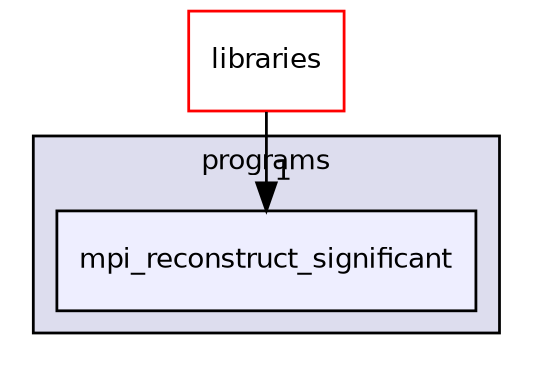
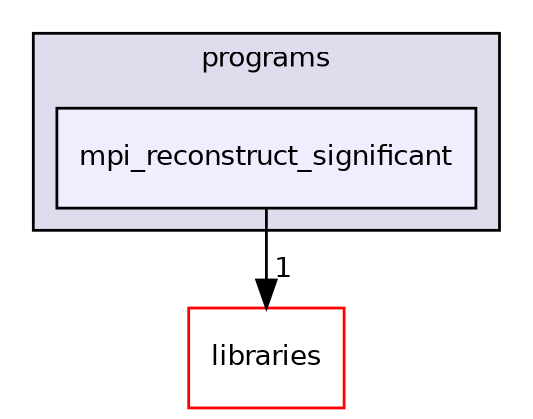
  digraph {
    compound=true
    node [fontname=Helvetica fontsize=10 shape=box style=filled]
    n1 [fillcolor="#eeeeff" label=mpi_reconstruct_significant pencolor=black]
    n2 [color=red fillcolor=white label=libraries]
    subgraph cluster_1 {
      bgcolor="#ddddee"
      fontname=Helvetica
      fontsize=10
      label=programs
      pencolor=black
      n1
    }
-   n2 -> n1 [headlabel=1 labeldistance=1.5 labelfontname=Helvetica labelfontsize=10]
+   n1 -> n2 [headlabel=1 labeldistance=1.5 labelfontname=Helvetica labelfontsize=10]
  }
